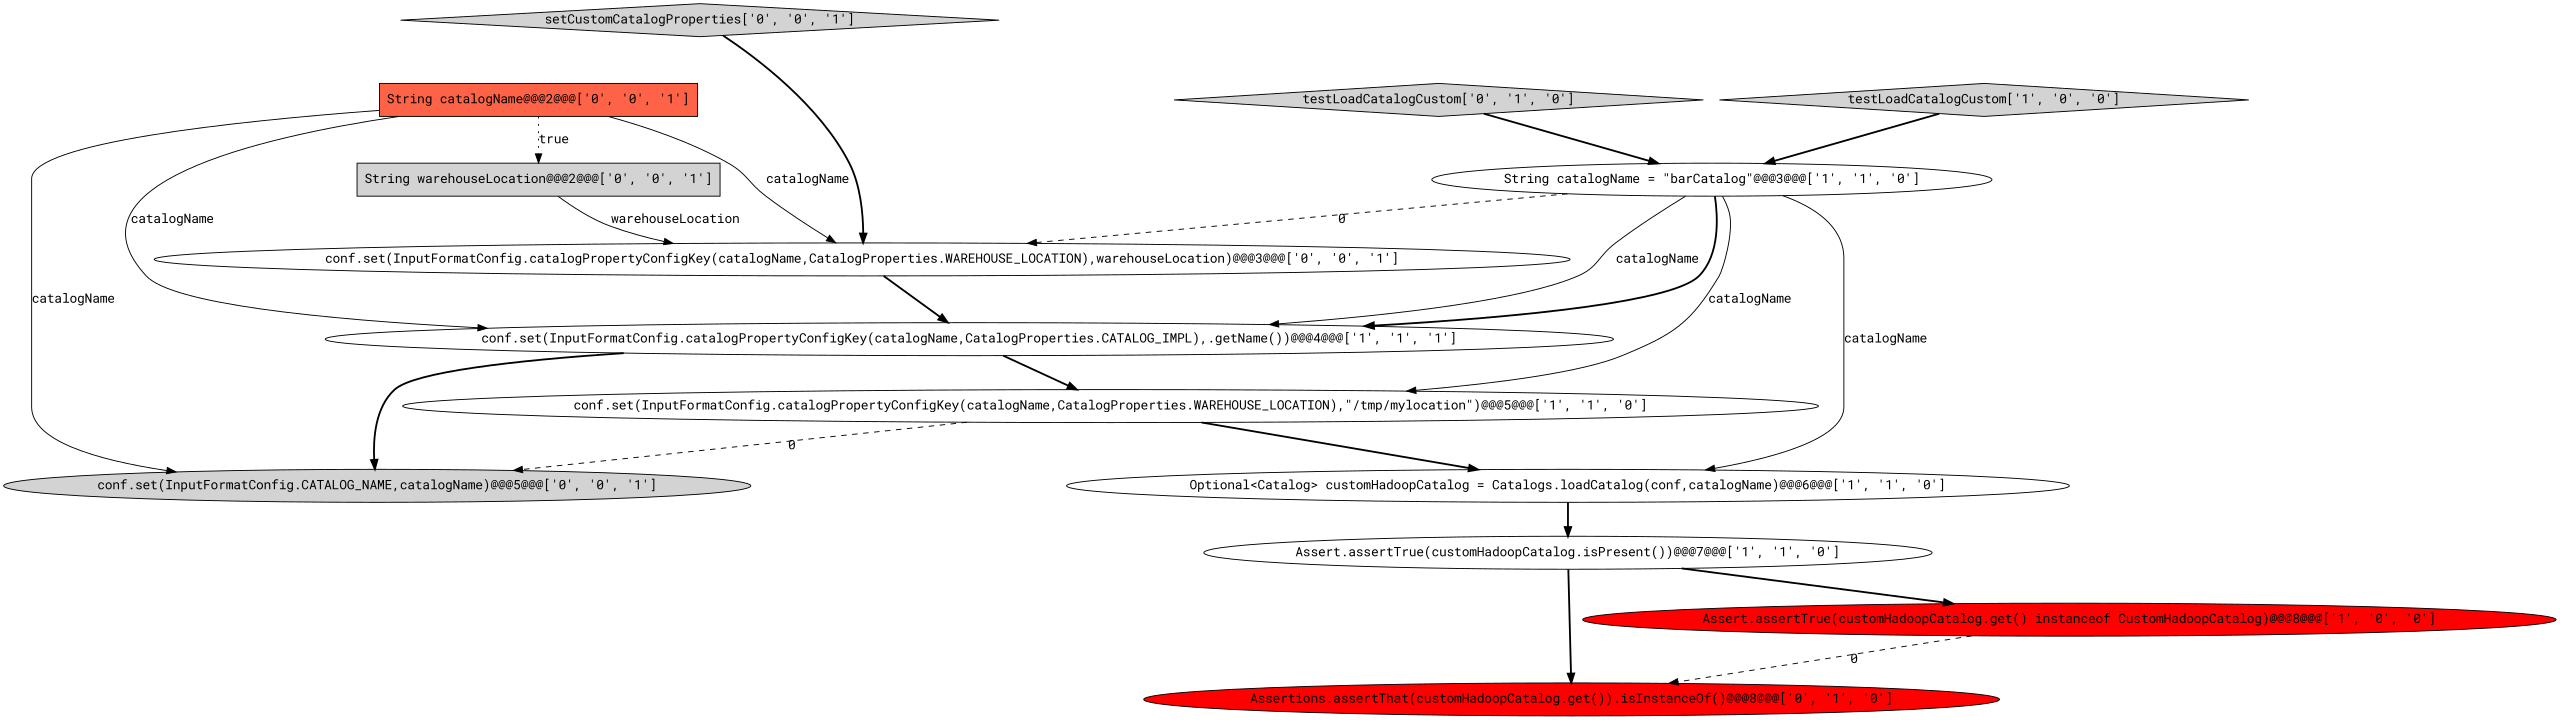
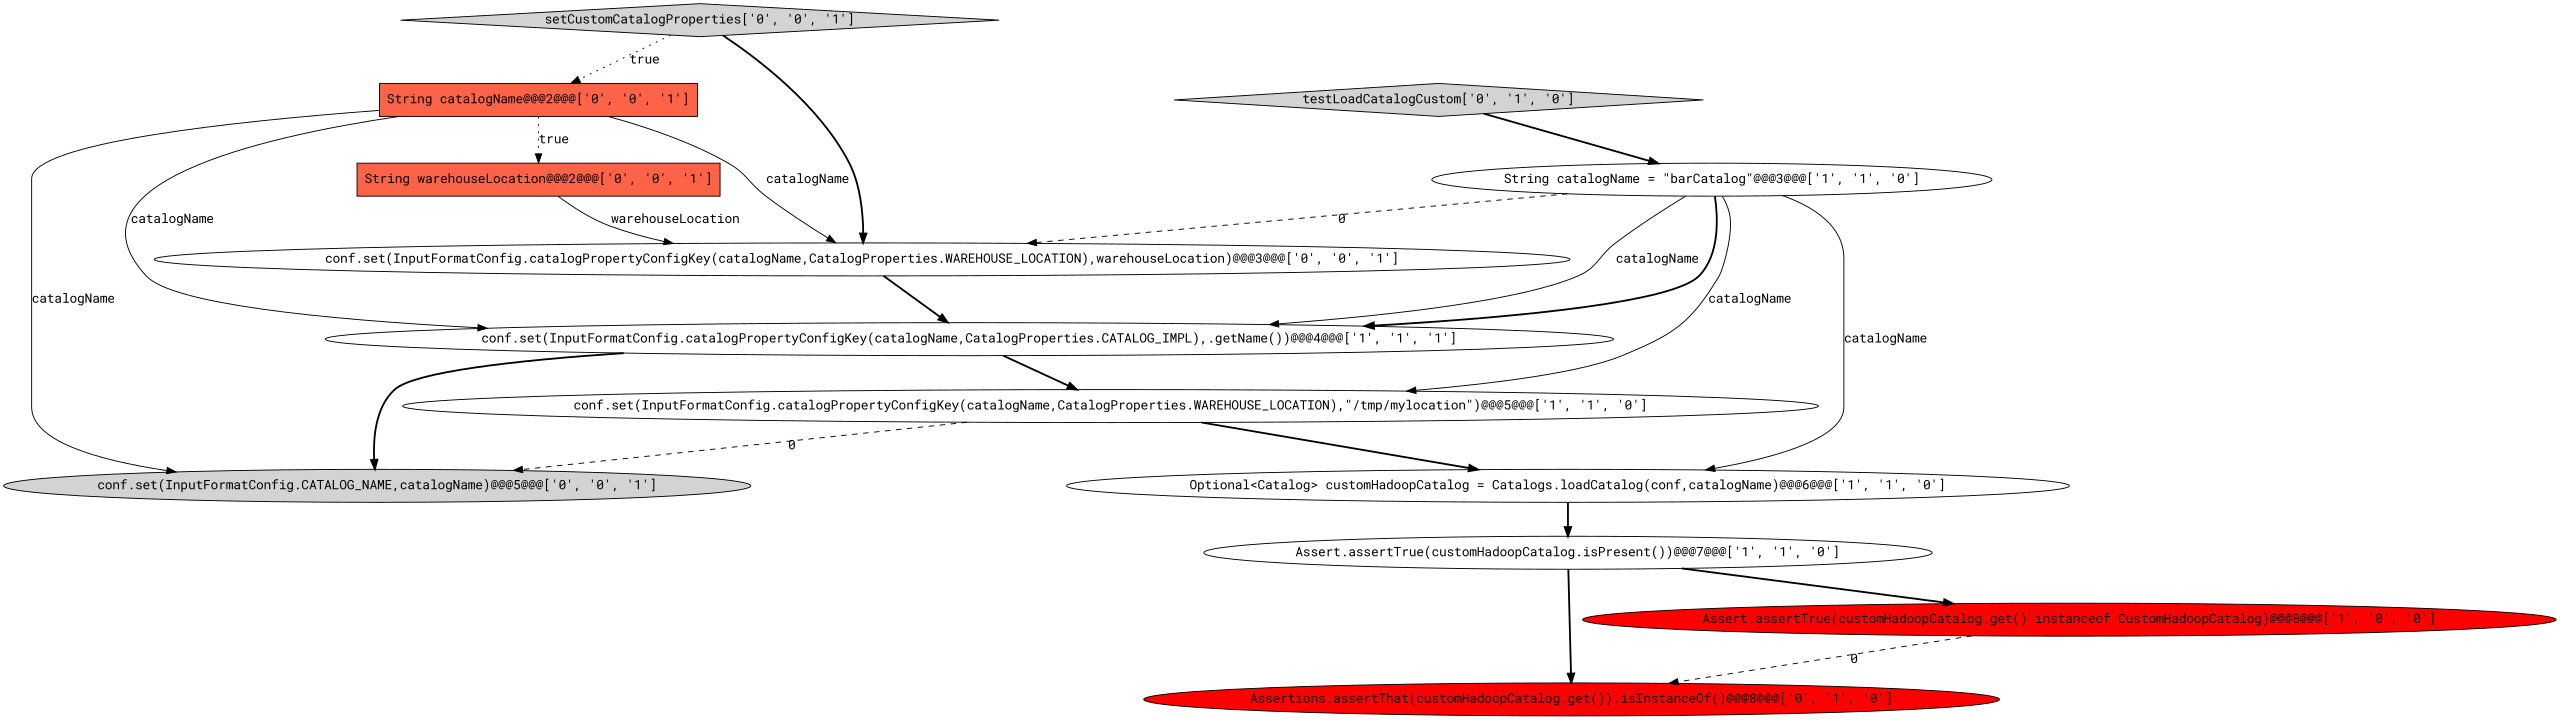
  digraph {
    fontname="Roboto Mono"
    node [fillcolor=white fontname="Roboto Mono" shape=ellipse style=filled]
    edge [fontname="Roboto Mono" style=bold]
-   n1 [fillcolor=lightgray label="String warehouseLocation@@@2@@@['0', '0', '1']" shape=box]
+   n1 [fillcolor=tomato label="String warehouseLocation@@@2@@@['0', '0', '1']" shape=box]
    n2 [label="conf.set(InputFormatConfig.catalogPropertyConfigKey(catalogName,CatalogProperties.WAREHOUSE_LOCATION),warehouseLocation)@@@3@@@['0', '0', '1']"]
    n3 [label="conf.set(InputFormatConfig.catalogPropertyConfigKey(catalogName,CatalogProperties.CATALOG_IMPL),.getName())@@@4@@@['1', '1', '1']"]
    n4 [label="Assert.assertTrue(customHadoopCatalog.isPresent())@@@7@@@['1', '1', '0']"]
    n5 [fillcolor=red label="Assertions.assertThat(customHadoopCatalog.get()).isInstanceOf()@@@8@@@['0', '1', '0']"]
    n6 [fillcolor=red label="Assert.assertTrue(customHadoopCatalog.get() instanceof CustomHadoopCatalog)@@@8@@@['1', '0', '0']"]
    n7 [fillcolor=tomato label="String catalogName@@@2@@@['0', '0', '1']" shape=box]
    n8 [fillcolor=lightgray label="conf.set(InputFormatConfig.CATALOG_NAME,catalogName)@@@5@@@['0', '0', '1']"]
    n9 [label="conf.set(InputFormatConfig.catalogPropertyConfigKey(catalogName,CatalogProperties.WAREHOUSE_LOCATION),\"/tmp/mylocation\")@@@5@@@['1', '1', '0']"]
    n10 [label="String catalogName = \"barCatalog\"@@@3@@@['1', '1', '0']"]
    n11 [label="Optional<Catalog> customHadoopCatalog = Catalogs.loadCatalog(conf,catalogName)@@@6@@@['1', '1', '0']"]
    n12 [fillcolor=lightgray label="testLoadCatalogCustom['0', '1', '0']" shape=diamond]
-   n13 [fillcolor=lightgray label="testLoadCatalogCustom['1', '0', '0']" shape=diamond]
    n14 [fillcolor=lightgray label="setCustomCatalogProperties['0', '0', '1']" shape=diamond]
    n1 -> n2 [label=warehouseLocation style=solid]
    n2 -> n3
    n3 -> n8
    n3 -> n9
    n4 -> n5
    n4 -> n6
    n6 -> n5 [label=0 style=dashed]
    n7 -> n1 [label=true style=dotted]
    n7 -> n2 [label=catalogName style=solid]
    n7 -> n3 [label=catalogName style=solid]
    n7 -> n8 [label=catalogName style=solid]
    n9 -> n8 [label=0 style=dashed]
    n9 -> n11
    n10 -> n2 [label=0 style=dashed]
    n10 -> n3 [label=catalogName style=solid]
    n10 -> n3
    n10 -> n9 [label=catalogName style=solid]
    n10 -> n11 [label=catalogName style=solid]
    n11 -> n4
    n12 -> n10
-   n13 -> n10
    n14 -> n2
+   n14 -> n7 [label=true style=dotted]
  }
